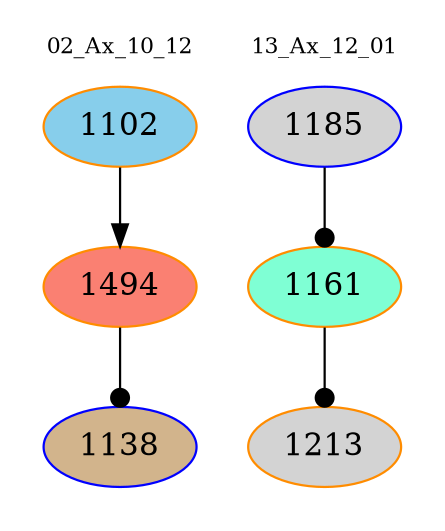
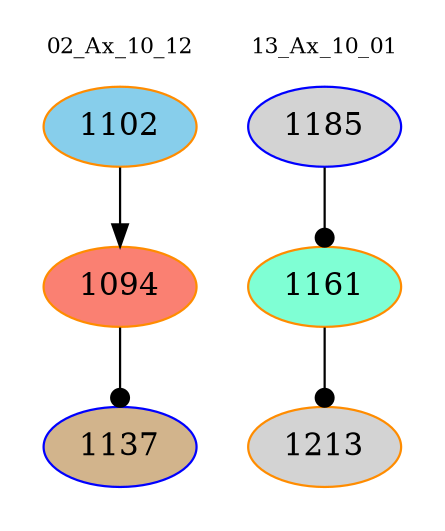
  digraph {
    node [color=darkorange fillcolor=lightgrey style=filled]
    edge [arrowhead=dot color=black]
    n1 [fillcolor=skyblue label=1102]
-   n2 [fillcolor=salmon label=1494]
-   n3 [color=blue fillcolor=tan label=1138]
+   n2 [fillcolor=salmon label=1094]
+   n3 [color=blue fillcolor=tan label=1137]
    n4 [color=blue label=1185]
    n5 [fillcolor=aquamarine label=1161]
    n6 [label=1213]
    subgraph cluster_1 {
      color=white
      fontsize=10
      label="02_Ax_10_12"
      n1
      n2
      n3
    }
    subgraph cluster_2 {
      color=white
      fontsize=10
-     label="13_Ax_12_01"
+     label="13_Ax_10_01"
      n4
      n5
      n6
    }
    n1 -> n2 [arrowhead=normal]
    n2 -> n3
    n4 -> n5
    n5 -> n6
  }
